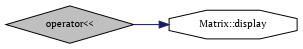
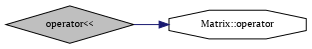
  digraph {
    rankdir=LR
    fontname="PT Serif"
    node [color=black fontname="PT Serif" fontsize=10 style=filled]
    n1 [fillcolor=grey75 fontcolor=black height=0.2 label="operator\<\<" shape=diamond width=0.4]
-   n2 [fillcolor=white height=0.2 label="Matrix::display" shape=octagon width=0.4]
+   n2 [fillcolor=white height=0.2 label="Matrix::operator" shape=octagon width=0.4]
    n1 -> n2 [color=midnightblue fontname="PT Serif" fontsize=10 labelfontname=Helvetica labelfontsize=10 style=solid]
  }
